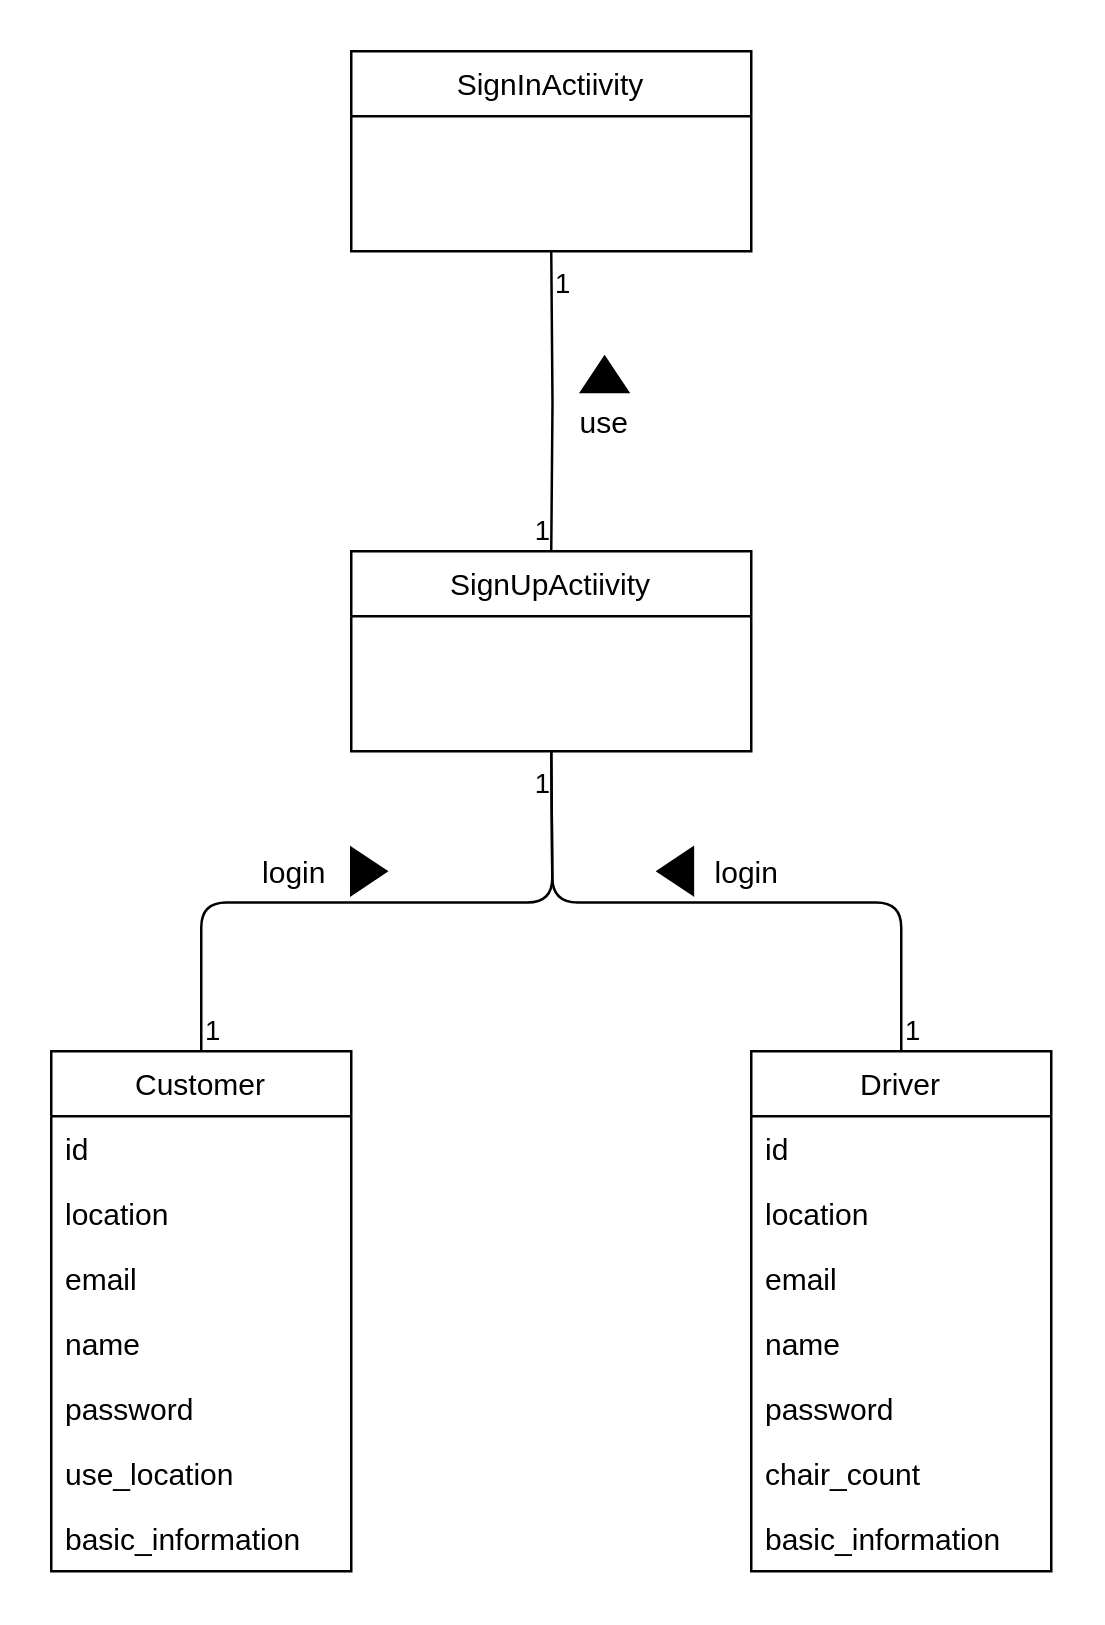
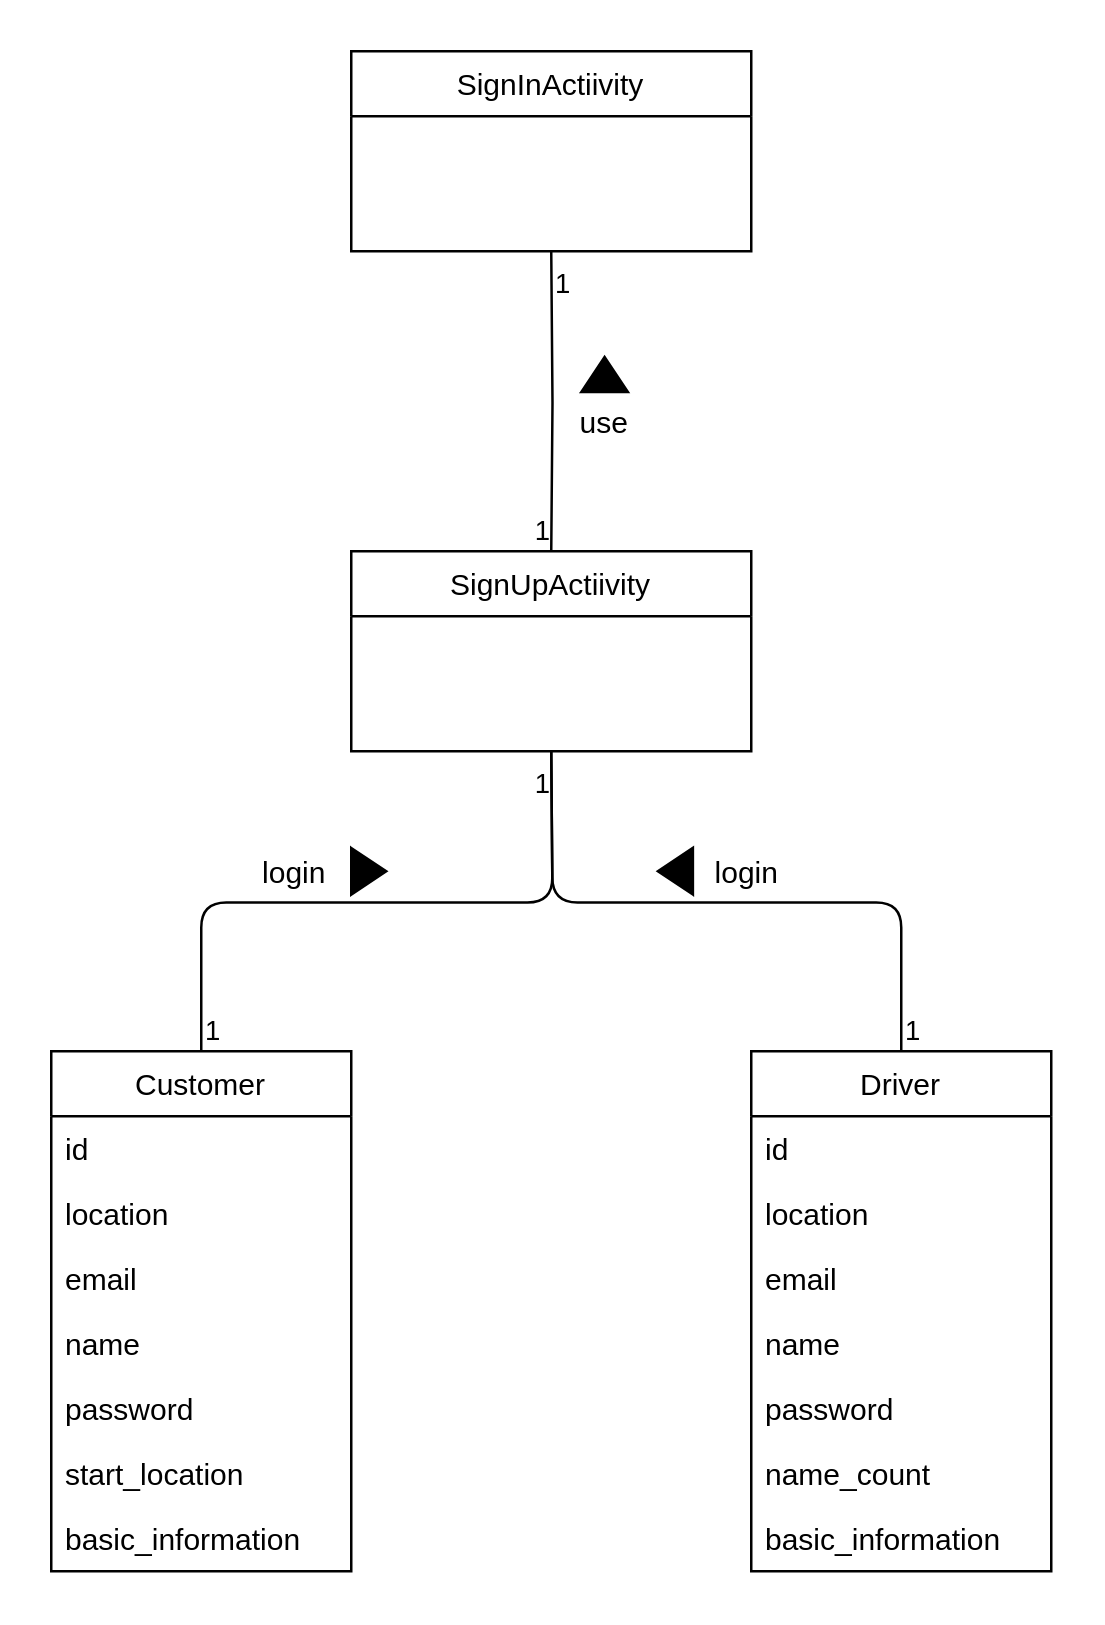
  <mxCell id="0" />
  <mxCell id="1" parent="0" />
  <mxCell id="2" value="Customer" style="swimlane;fontStyle=0;childLayout=stackLayout;horizontal=1;startSize=26;fillColor=none;horizontalStack=0;resizeParent=1;resizeParentMax=0;resizeLast=0;collapsible=1;marginBottom=0;" vertex="1" parent="1"><mxGeometry x="20" y="420" width="120" height="208" as="geometry" /></mxCell>
  <mxCell id="3" value="id " style="text;strokeColor=none;fillColor=none;align=left;verticalAlign=top;spacingLeft=4;spacingRight=4;overflow=hidden;rotatable=0;points=[[0,0.5],[1,0.5]];portConstraint=eastwest;" vertex="1" parent="2"><mxGeometry y="26" width="120" height="26" as="geometry" /></mxCell>
  <mxCell id="4" value="location" style="text;strokeColor=none;fillColor=none;align=left;verticalAlign=top;spacingLeft=4;spacingRight=4;overflow=hidden;rotatable=0;points=[[0,0.5],[1,0.5]];portConstraint=eastwest;" vertex="1" parent="2"><mxGeometry y="52" width="120" height="26" as="geometry" /></mxCell>
  <mxCell id="5" value="email" style="text;strokeColor=none;fillColor=none;align=left;verticalAlign=top;spacingLeft=4;spacingRight=4;overflow=hidden;rotatable=0;points=[[0,0.5],[1,0.5]];portConstraint=eastwest;" vertex="1" parent="2"><mxGeometry y="78" width="120" height="26" as="geometry" /></mxCell>
  <mxCell id="6" value="name" style="text;strokeColor=none;fillColor=none;align=left;verticalAlign=top;spacingLeft=4;spacingRight=4;overflow=hidden;rotatable=0;points=[[0,0.5],[1,0.5]];portConstraint=eastwest;" vertex="1" parent="2"><mxGeometry y="104" width="120" height="26" as="geometry" /></mxCell>
  <mxCell id="7" value="password" style="text;strokeColor=none;fillColor=none;align=left;verticalAlign=top;spacingLeft=4;spacingRight=4;overflow=hidden;rotatable=0;points=[[0,0.5],[1,0.5]];portConstraint=eastwest;" vertex="1" parent="2"><mxGeometry y="130" width="120" height="26" as="geometry" /></mxCell>
- <mxCell id="8" value="use_location" style="text;strokeColor=none;fillColor=none;align=left;verticalAlign=top;spacingLeft=4;spacingRight=4;overflow=hidden;rotatable=0;points=[[0,0.5],[1,0.5]];portConstraint=eastwest;" vertex="1" parent="2"><mxGeometry y="156" width="120" height="26" as="geometry" /></mxCell>
+ <mxCell id="8" value="start_location" style="text;strokeColor=none;fillColor=none;align=left;verticalAlign=top;spacingLeft=4;spacingRight=4;overflow=hidden;rotatable=0;points=[[0,0.5],[1,0.5]];portConstraint=eastwest;" vertex="1" parent="2"><mxGeometry y="156" width="120" height="26" as="geometry" /></mxCell>
  <mxCell id="9" value="basic_information" style="text;strokeColor=none;fillColor=none;align=left;verticalAlign=top;spacingLeft=4;spacingRight=4;overflow=hidden;rotatable=0;points=[[0,0.5],[1,0.5]];portConstraint=eastwest;" vertex="1" parent="2"><mxGeometry y="182" width="120" height="26" as="geometry" /></mxCell>
  <mxCell id="10" value="Driver" style="swimlane;fontStyle=0;childLayout=stackLayout;horizontal=1;startSize=26;fillColor=none;horizontalStack=0;resizeParent=1;resizeParentMax=0;resizeLast=0;collapsible=1;marginBottom=0;" vertex="1" parent="1"><mxGeometry x="300" y="420" width="120" height="208" as="geometry" /></mxCell>
  <mxCell id="11" value="id " style="text;strokeColor=none;fillColor=none;align=left;verticalAlign=top;spacingLeft=4;spacingRight=4;overflow=hidden;rotatable=0;points=[[0,0.5],[1,0.5]];portConstraint=eastwest;" vertex="1" parent="10"><mxGeometry y="26" width="120" height="26" as="geometry" /></mxCell>
  <mxCell id="12" value="location" style="text;strokeColor=none;fillColor=none;align=left;verticalAlign=top;spacingLeft=4;spacingRight=4;overflow=hidden;rotatable=0;points=[[0,0.5],[1,0.5]];portConstraint=eastwest;" vertex="1" parent="10"><mxGeometry y="52" width="120" height="26" as="geometry" /></mxCell>
  <mxCell id="13" value="email" style="text;strokeColor=none;fillColor=none;align=left;verticalAlign=top;spacingLeft=4;spacingRight=4;overflow=hidden;rotatable=0;points=[[0,0.5],[1,0.5]];portConstraint=eastwest;" vertex="1" parent="10"><mxGeometry y="78" width="120" height="26" as="geometry" /></mxCell>
  <mxCell id="14" value="name" style="text;strokeColor=none;fillColor=none;align=left;verticalAlign=top;spacingLeft=4;spacingRight=4;overflow=hidden;rotatable=0;points=[[0,0.5],[1,0.5]];portConstraint=eastwest;" vertex="1" parent="10"><mxGeometry y="104" width="120" height="26" as="geometry" /></mxCell>
  <mxCell id="15" value="password" style="text;strokeColor=none;fillColor=none;align=left;verticalAlign=top;spacingLeft=4;spacingRight=4;overflow=hidden;rotatable=0;points=[[0,0.5],[1,0.5]];portConstraint=eastwest;" vertex="1" parent="10"><mxGeometry y="130" width="120" height="26" as="geometry" /></mxCell>
- <mxCell id="16" value="chair_count" style="text;strokeColor=none;fillColor=none;align=left;verticalAlign=top;spacingLeft=4;spacingRight=4;overflow=hidden;rotatable=0;points=[[0,0.5],[1,0.5]];portConstraint=eastwest;" vertex="1" parent="10"><mxGeometry y="156" width="120" height="26" as="geometry" /></mxCell>
+ <mxCell id="16" value="name_count" style="text;strokeColor=none;fillColor=none;align=left;verticalAlign=top;spacingLeft=4;spacingRight=4;overflow=hidden;rotatable=0;points=[[0,0.5],[1,0.5]];portConstraint=eastwest;" vertex="1" parent="10"><mxGeometry y="156" width="120" height="26" as="geometry" /></mxCell>
  <mxCell id="17" value="basic_information" style="text;strokeColor=none;fillColor=none;align=left;verticalAlign=top;spacingLeft=4;spacingRight=4;overflow=hidden;rotatable=0;points=[[0,0.5],[1,0.5]];portConstraint=eastwest;" vertex="1" parent="10"><mxGeometry y="182" width="120" height="26" as="geometry" /></mxCell>
  <mxCell id="18" value="SignInActiivity" style="swimlane;fontStyle=0;childLayout=stackLayout;horizontal=1;startSize=26;fillColor=none;horizontalStack=0;resizeParent=1;resizeParentMax=0;resizeLast=0;collapsible=1;marginBottom=0;" vertex="1" parent="1"><mxGeometry x="140" y="20" width="160" height="80" as="geometry" /></mxCell>
  <mxCell id="19" value=" " style="text;strokeColor=none;fillColor=none;align=left;verticalAlign=top;spacingLeft=4;spacingRight=4;overflow=hidden;rotatable=0;points=[[0,0.5],[1,0.5]];portConstraint=eastwest;" vertex="1" parent="18"><mxGeometry y="26" width="160" height="54" as="geometry" /></mxCell>
  <mxCell id="20" value="SignUpActiivity" style="swimlane;fontStyle=0;childLayout=stackLayout;horizontal=1;startSize=26;fillColor=none;horizontalStack=0;resizeParent=1;resizeParentMax=0;resizeLast=0;collapsible=1;marginBottom=0;" vertex="1" parent="1"><mxGeometry x="140" y="220" width="160" height="80" as="geometry" /></mxCell>
  <mxCell id="21" value=" " style="text;strokeColor=none;fillColor=none;align=left;verticalAlign=top;spacingLeft=4;spacingRight=4;overflow=hidden;rotatable=0;points=[[0,0.5],[1,0.5]];portConstraint=eastwest;" vertex="1" parent="20"><mxGeometry y="26" width="160" height="54" as="geometry" /></mxCell>
  <mxCell id="22" value="" style="endArrow=none;html=1;edgeStyle=orthogonalEdgeStyle;rounded=0;" edge="1" parent="1" target="20"><mxGeometry relative="1" as="geometry"><mxPoint x="220" y="100" as="sourcePoint" /><mxPoint x="354" y="130" as="targetPoint" /></mxGeometry></mxCell>
  <mxCell id="23" value="1" style="edgeLabel;resizable=0;html=1;align=left;verticalAlign=bottom;" connectable="0" vertex="1" parent="22"><mxGeometry x="-1" relative="1" as="geometry"><mxPoint y="21" as="offset" /></mxGeometry></mxCell>
  <mxCell id="24" value="1" style="edgeLabel;resizable=0;html=1;align=right;verticalAlign=bottom;" connectable="0" vertex="1" parent="22"><mxGeometry x="1" relative="1" as="geometry" /></mxCell>
  <mxCell id="25" value="" style="endArrow=none;html=1;edgeStyle=orthogonalEdgeStyle;rounded=1;exitX=0.5;exitY=0;exitDx=0;exitDy=0;" edge="1" parent="1" source="2"><mxGeometry relative="1" as="geometry"><mxPoint x="110" y="480" as="sourcePoint" /><mxPoint x="220" y="300" as="targetPoint" /></mxGeometry></mxCell>
  <mxCell id="26" value="1" style="edgeLabel;resizable=0;html=1;align=left;verticalAlign=bottom;" connectable="0" vertex="1" parent="25"><mxGeometry x="-1" relative="1" as="geometry" /></mxCell>
  <mxCell id="27" value="1" style="edgeLabel;resizable=0;html=1;align=right;verticalAlign=bottom;" connectable="0" vertex="1" parent="25"><mxGeometry x="1" relative="1" as="geometry"><mxPoint y="21" as="offset" /></mxGeometry></mxCell>
  <mxCell id="28" value="" style="endArrow=none;html=1;edgeStyle=orthogonalEdgeStyle;rounded=1;exitX=0.5;exitY=0;exitDx=0;exitDy=0;" edge="1" parent="1" source="10"><mxGeometry relative="1" as="geometry"><mxPoint x="90" y="430" as="sourcePoint" /><mxPoint x="220" y="300" as="targetPoint" /></mxGeometry></mxCell>
  <mxCell id="29" value="1" style="edgeLabel;resizable=0;html=1;align=left;verticalAlign=bottom;" connectable="0" vertex="1" parent="28"><mxGeometry x="-1" relative="1" as="geometry" /></mxCell>
  <mxCell id="30" value="" style="triangle;whiteSpace=wrap;html=1;rotation=-90;fillColor=#000000;" vertex="1" parent="1"><mxGeometry x="234.33" y="140" width="14" height="18.67" as="geometry" /></mxCell>
  <mxCell id="31" value="use" style="text;html=1;strokeColor=none;fillColor=none;align=center;verticalAlign=middle;whiteSpace=wrap;rounded=0;" vertex="1" parent="1"><mxGeometry x="220" y="158.67" width="42.66" height="21.33" as="geometry" /></mxCell>
  <mxCell id="32" value="" style="triangle;whiteSpace=wrap;html=1;rotation=0;fillColor=#000000;" vertex="1" parent="1"><mxGeometry x="140" y="338.67" width="14" height="18.67" as="geometry" /></mxCell>
  <mxCell id="33" value="login" style="text;html=1;strokeColor=none;fillColor=none;align=center;verticalAlign=middle;whiteSpace=wrap;rounded=0;" vertex="1" parent="1"><mxGeometry x="95.67" y="338.67" width="42.66" height="21.33" as="geometry" /></mxCell>
  <mxCell id="34" value="" style="triangle;whiteSpace=wrap;html=1;rotation=-180;fillColor=#000000;" vertex="1" parent="1"><mxGeometry x="262.66" y="338.67" width="14" height="18.67" as="geometry" /></mxCell>
  <mxCell id="35" value="login" style="text;html=1;strokeColor=none;fillColor=none;align=center;verticalAlign=middle;whiteSpace=wrap;rounded=0;" vertex="1" parent="1"><mxGeometry x="276.66" y="338.67" width="42.66" height="21.33" as="geometry" /></mxCell>
